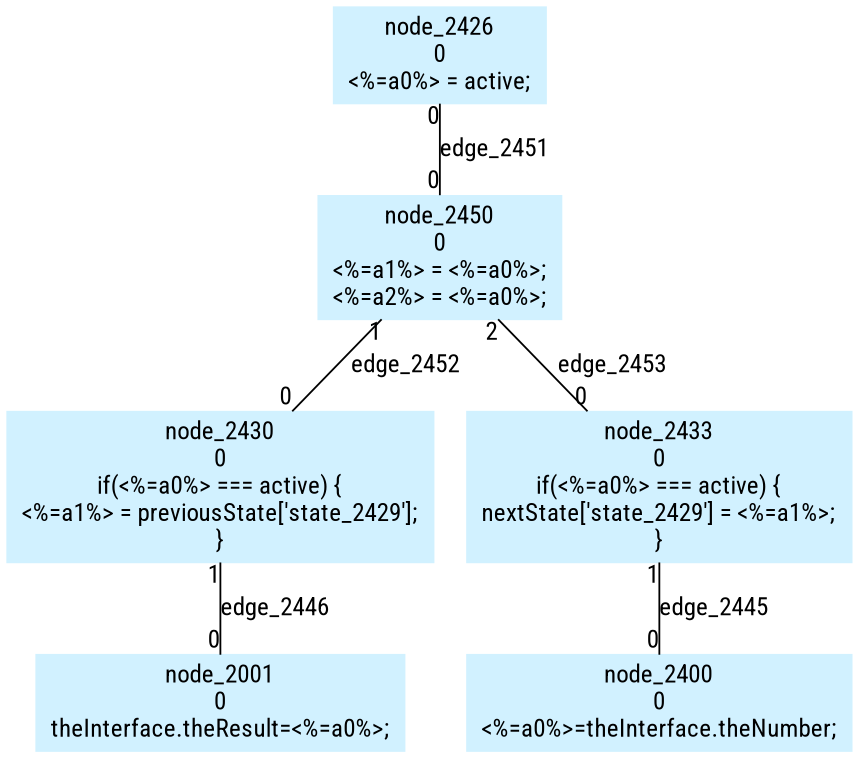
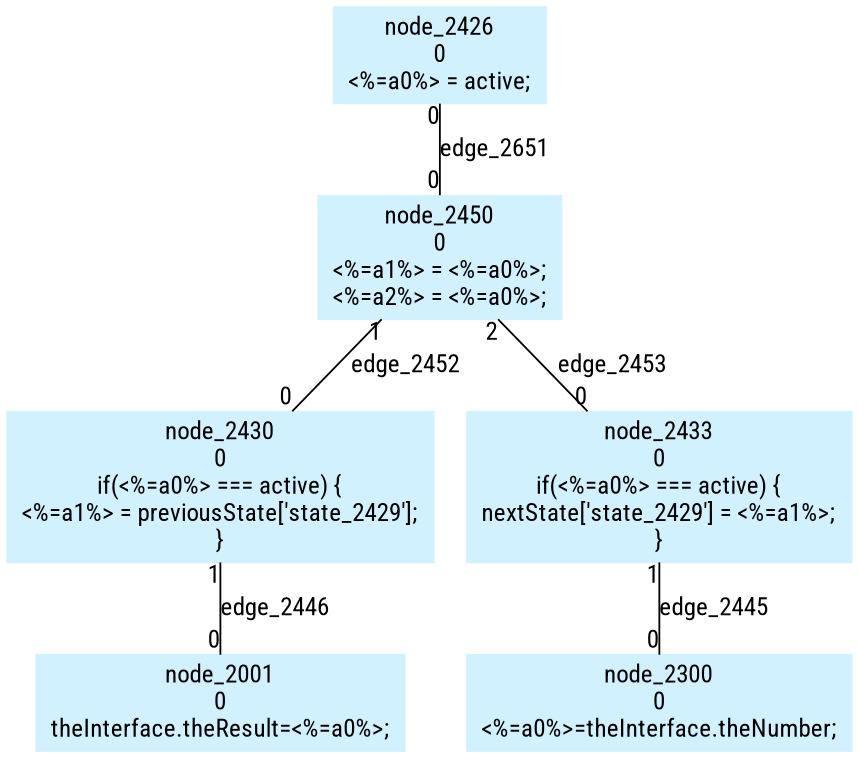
  digraph {
    fontname="Roboto Condensed"
    node [color="#d1f1ff" fontname="Roboto Condensed" shape=box style=filled]
    edge [arrowHead=none dir=none fontname="Roboto Condensed" headlabel=0 taillabel=1]
-   n1 [label="node_2400\n0\n<%=a0%>=theInterface.theNumber;\n"]
+   n1 [label="node_2300\n0\n<%=a0%>=theInterface.theNumber;\n"]
    n2 [label="node_2001\n0\ntheInterface.theResult=<%=a0%>;\n"]
    n3 [label="node_2426\n0\n<%=a0%> = active;\n"]
    n4 [label="node_2450\n0\n<%=a1%> = <%=a0%>;\n<%=a2%> = <%=a0%>;\n"]
    n5 [label="node_2430\n0\nif(<%=a0%> === active) {\n<%=a1%> = previousState['state_2429'];\n}\n"]
    n6 [label="node_2433\n0\nif(<%=a0%> === active) {\nnextState['state_2429'] = <%=a1%>;\n}\n"]
-   n3 -> n4 [label=edge_2451 taillabel=0]
+   n3 -> n4 [label=edge_2651 taillabel=0]
    n4 -> n5 [label=edge_2452]
    n4 -> n6 [label=edge_2453 taillabel=2]
    n5 -> n2 [label=edge_2446]
    n6 -> n1 [label=edge_2445]
  }
